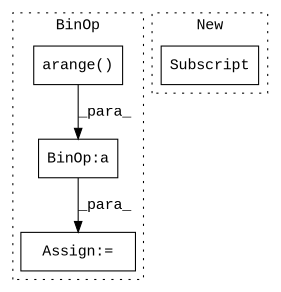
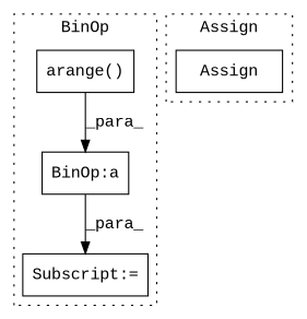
  digraph {
    fontname="Liberation Mono"
    node [fontname="Liberation Mono" l=3 shape=box]
    edge [fontname="Liberation Mono"]
    n1 [a=75 l="13,18" label="arange()" s="4990,5010"]
-   n2 [a=68 label="Assign:=" s=5978]
+   n2 [a=68 label="Subscript:=" s=5978]
    n3 [a=82 label="BinOp:a" s=6035]
-   n4 [a=63 l="15,0" label=Subscript s="6335,0"]
+   n4 [a=63 l="15,0" label=Assign s="6335,0"]
    subgraph cluster_1 {
      label=BinOp
      style=dotted
      n1
      n2
      n3
    }
    subgraph cluster_2 {
-     label=New
+     label=Assign
      style=dotted
      n4
    }
    n1 -> n3 [label=_para_]
    n3 -> n2 [label=_para_]
  }
